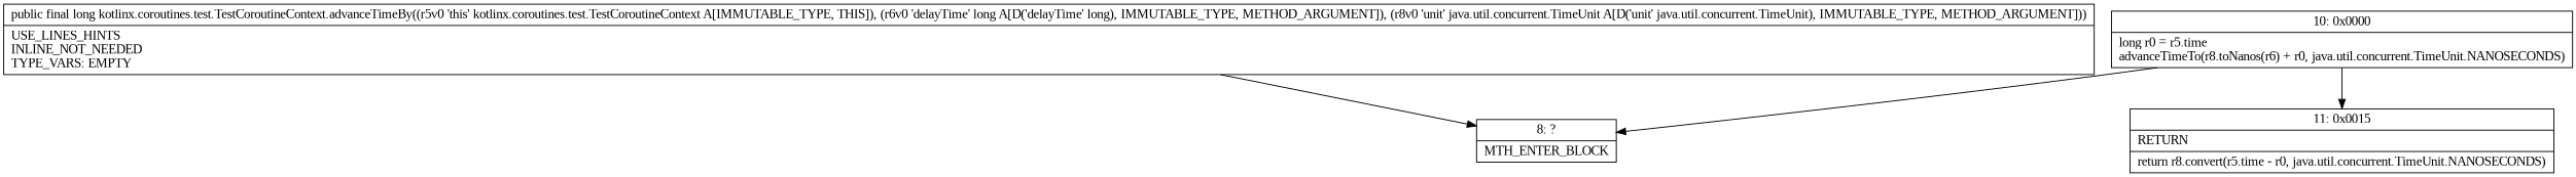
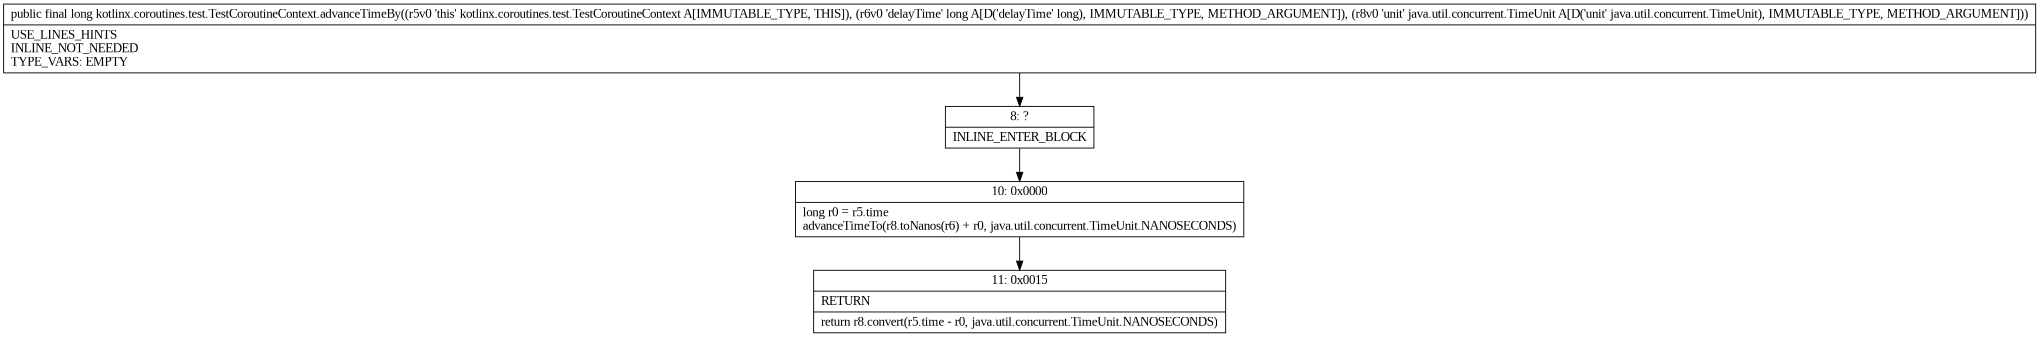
  digraph {
    fontname="Liberation Serif"
    node [fontname="Liberation Serif" shape=record]
    edge [fontname="Liberation Serif"]
-   n1 [label="{8\:\ ?|MTH_ENTER_BLOCK\l}"]
+   n1 [label="{8\:\ ?|INLINE_ENTER_BLOCK\l}"]
    n2 [label="{10\:\ 0x0000|long r0 = r5.time\ladvanceTimeTo(r8.toNanos(r6) + r0, java.util.concurrent.TimeUnit.NANOSECONDS)\l}"]
    n3 [label="{11\:\ 0x0015|RETURN\l|return r8.convert(r5.time \- r0, java.util.concurrent.TimeUnit.NANOSECONDS)\l}"]
    n4 [label="{public final long kotlinx.coroutines.test.TestCoroutineContext.advanceTimeBy((r5v0 'this' kotlinx.coroutines.test.TestCoroutineContext A[IMMUTABLE_TYPE, THIS]), (r6v0 'delayTime' long A[D('delayTime' long), IMMUTABLE_TYPE, METHOD_ARGUMENT]), (r8v0 'unit' java.util.concurrent.TimeUnit A[D('unit' java.util.concurrent.TimeUnit), IMMUTABLE_TYPE, METHOD_ARGUMENT]))  | USE_LINES_HINTS\lINLINE_NOT_NEEDED\lTYPE_VARS: EMPTY\l}"]
-   n2 -> n1
+   n1 -> n2
    n2 -> n3
    n4 -> n1
  }
